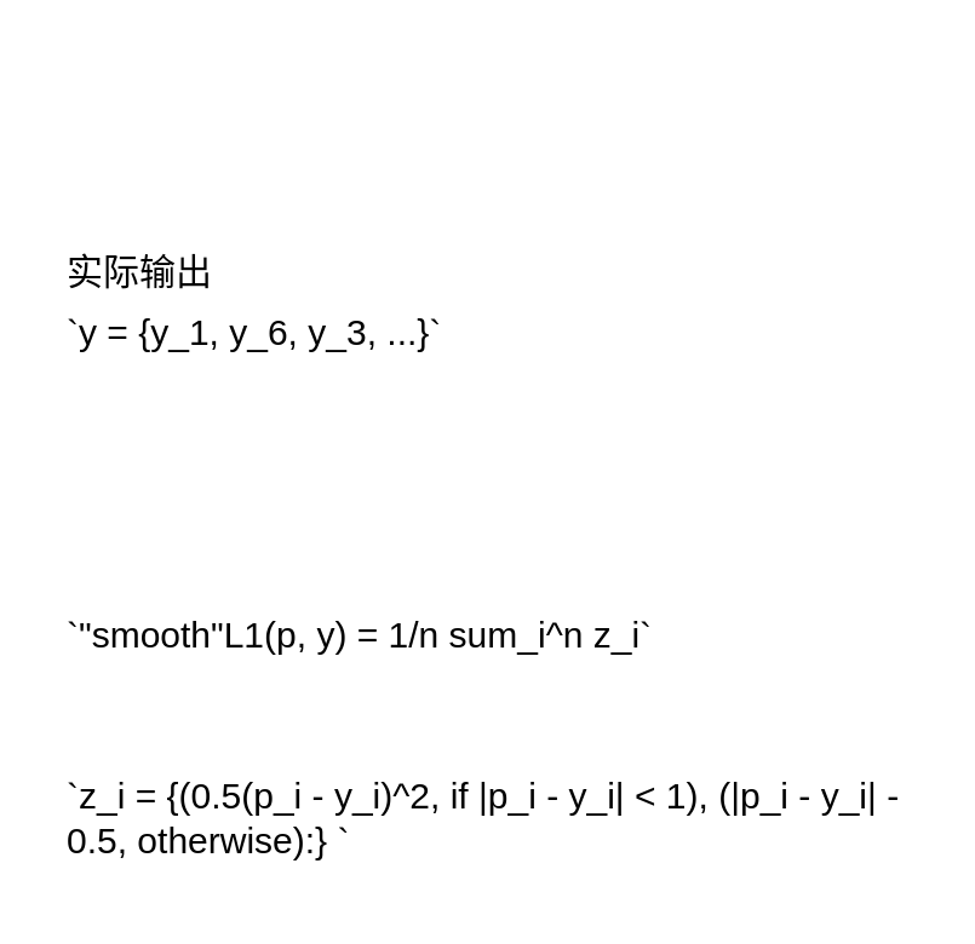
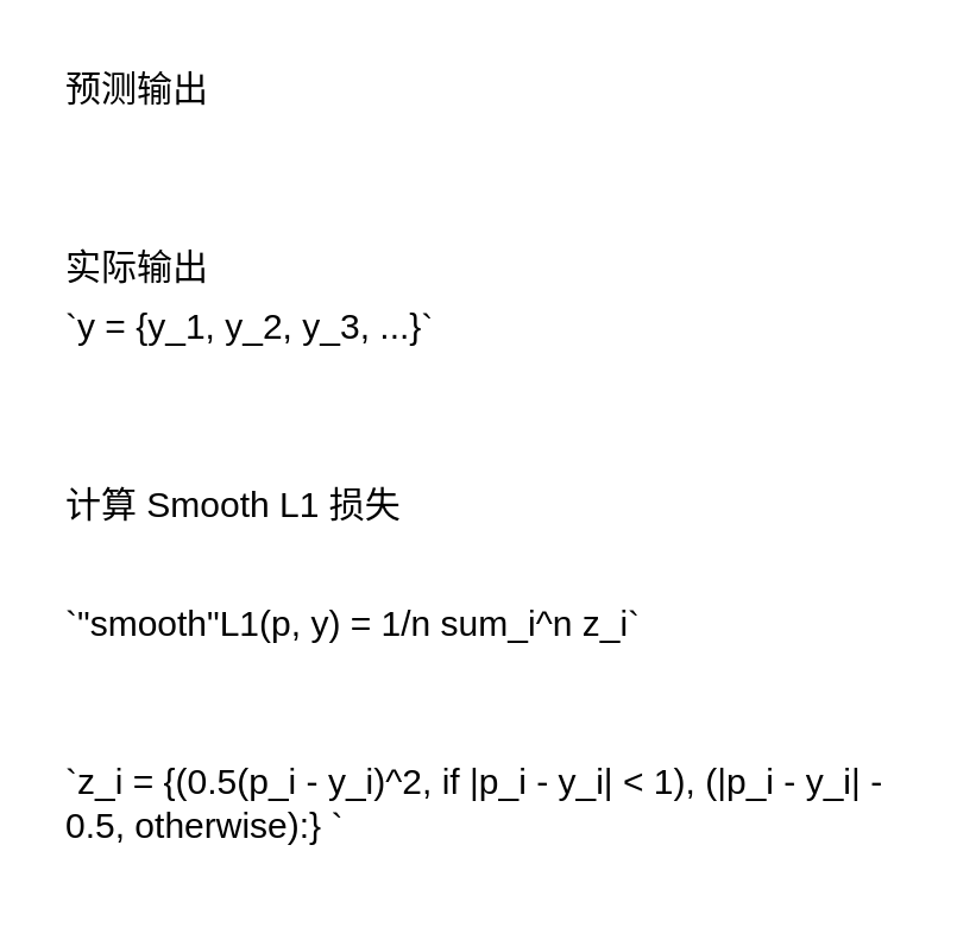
  <mxCell id="0" />
  <mxCell id="1" parent="0" />
- <mxCell id="3" value="`y = {y_1, y_6, y_3, ...}`" style="text;html=1;strokeColor=none;fillColor=none;align=left;verticalAlign=middle;whiteSpace=wrap;rounded=0;" vertex="1" parent="1"><mxGeometry x="20" y="100" width="180" height="20" as="geometry" /></mxCell>
+ <mxCell id="2" value="预测输出" style="text;html=1;strokeColor=none;fillColor=none;align=left;verticalAlign=middle;whiteSpace=wrap;rounded=0;" vertex="1" parent="1"><mxGeometry x="20" y="20" width="90" height="20" as="geometry" /></mxCell>
+ <mxCell id="3" value="`y = {y_1, y_2, y_3, ...}`" style="text;html=1;strokeColor=none;fillColor=none;align=left;verticalAlign=middle;whiteSpace=wrap;rounded=0;" vertex="1" parent="1"><mxGeometry x="20" y="100" width="180" height="20" as="geometry" /></mxCell>
  <mxCell id="4" value="实际输出" style="text;html=1;strokeColor=none;fillColor=none;align=left;verticalAlign=middle;whiteSpace=wrap;rounded=0;" vertex="1" parent="1"><mxGeometry x="20" y="80" width="90" height="20" as="geometry" /></mxCell>
+ <mxCell id="5" value="计算 Smooth L1 损失" style="text;html=1;strokeColor=none;fillColor=none;align=left;verticalAlign=middle;whiteSpace=wrap;rounded=0;" vertex="1" parent="1"><mxGeometry x="20" y="160" width="150" height="20" as="geometry" /></mxCell>
  <mxCell id="6" value="`&quot;smooth&quot;L1(p, y) = 1/n sum_i^n z_i`" style="text;html=1;strokeColor=none;fillColor=none;align=left;verticalAlign=middle;whiteSpace=wrap;rounded=0;" vertex="1" parent="1"><mxGeometry x="20" y="190" width="220" height="40" as="geometry" /></mxCell>
  <mxCell id="7" value="`z_i = {(0.5(p_i - y_i)^2, if |p_i - y_i| &amp;lt; 1), (|p_i - y_i| - 0.5, otherwise):} `" style="text;html=1;strokeColor=none;fillColor=none;align=left;verticalAlign=middle;whiteSpace=wrap;rounded=0;" vertex="1" parent="1"><mxGeometry x="20" y="250" width="280" height="40" as="geometry" /></mxCell>
